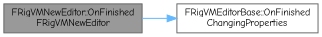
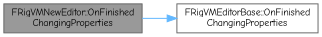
  digraph {
    rankdir=LR
    fontname="Comic Neue"
    node [fontname="Comic Neue" fontsize=10 shape=box style=filled]
-   n1 [color=gray40 fillcolor=grey60 fontcolor=black height=0.2 label="FRigVMNewEditor::OnFinished\lFRigVMNewEditor" width=0.4]
+   n1 [color=gray40 fillcolor=grey60 fontcolor=black height=0.2 label="FRigVMNewEditor::OnFinished\lChangingProperties" width=0.4]
    n2 [color=grey40 fillcolor=white height=0.2 label="FRigVMEditorBase::OnFinished\lChangingProperties" width=0.4]
    n1 -> n2 [color=steelblue1 fontname="Comic Neue" fontsize=10 labelfontname=Helvetica labelfontsize=10 style=solid]
  }
